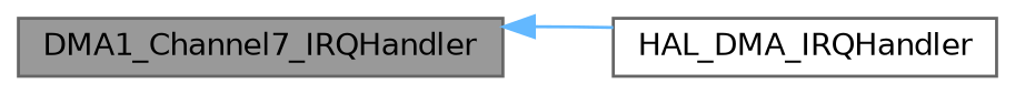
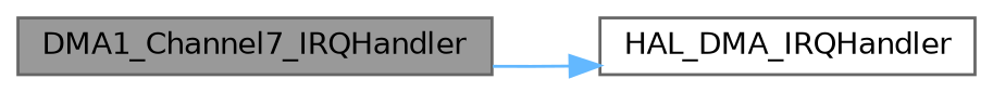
  digraph {
    rankdir=LR
    node [fontname=Helvetica fontsize=10 shape=box style=filled]
    n1 [color=gray40 fillcolor=grey60 fontcolor=black height=0.2 label=DMA1_Channel7_IRQHandler width=0.4]
    n2 [color=grey40 fillcolor=white height=0.2 label=HAL_DMA_IRQHandler width=0.4]
-   n2 -> n1 [color=steelblue1 fontname=Helvetica fontsize=10 labelfontname=Helvetica labelfontsize=10 style=solid]
+   n1 -> n2 [color=steelblue1 fontname=Helvetica fontsize=10 labelfontname=Helvetica labelfontsize=10 style=solid]
  }
